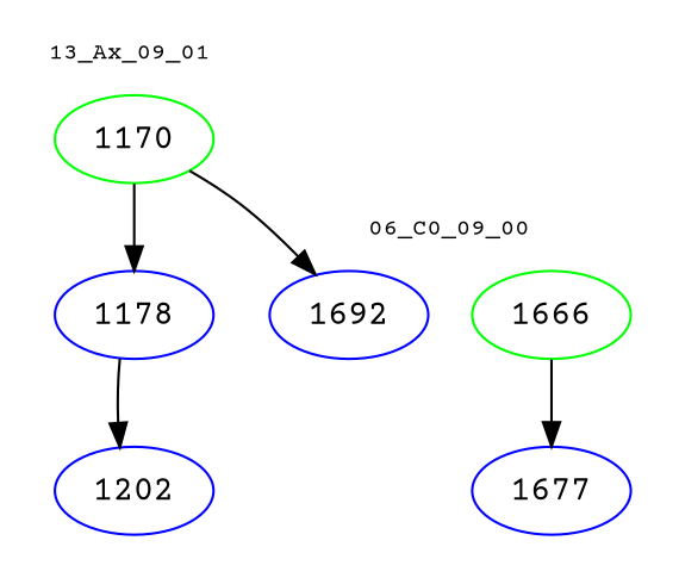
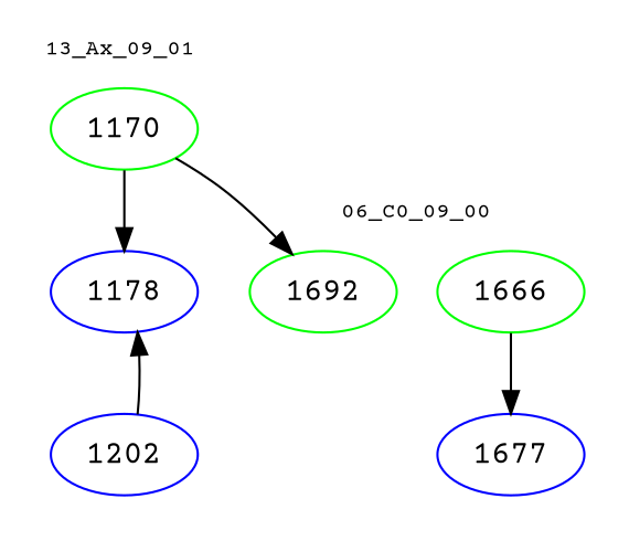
  digraph {
    fontname="Courier Prime"
    node [color=green fontname="Courier Prime"]
    edge [color=black fontname="Courier Prime"]
    n1 [label=1170]
    n2 [color=blue label=1178]
    n3 [color=blue label=1202]
    n4 [label=1666]
    n5 [color=blue label=1677]
-   n6 [color=blue label=1692]
+   n6 [label=1692]
    subgraph cluster_1 {
      color=white
      fontsize=10
      label="13_Ax_09_01"
      n1
      n2
      n3
    }
    subgraph cluster_2 {
      color=white
      fontsize=10
      label="06_C0_09_00"
      n4
      n5
      n6
    }
    n1 -> n2
    n1 -> n6
-   n2 -> n3
+   n3 -> n2
    n4 -> n5
  }
